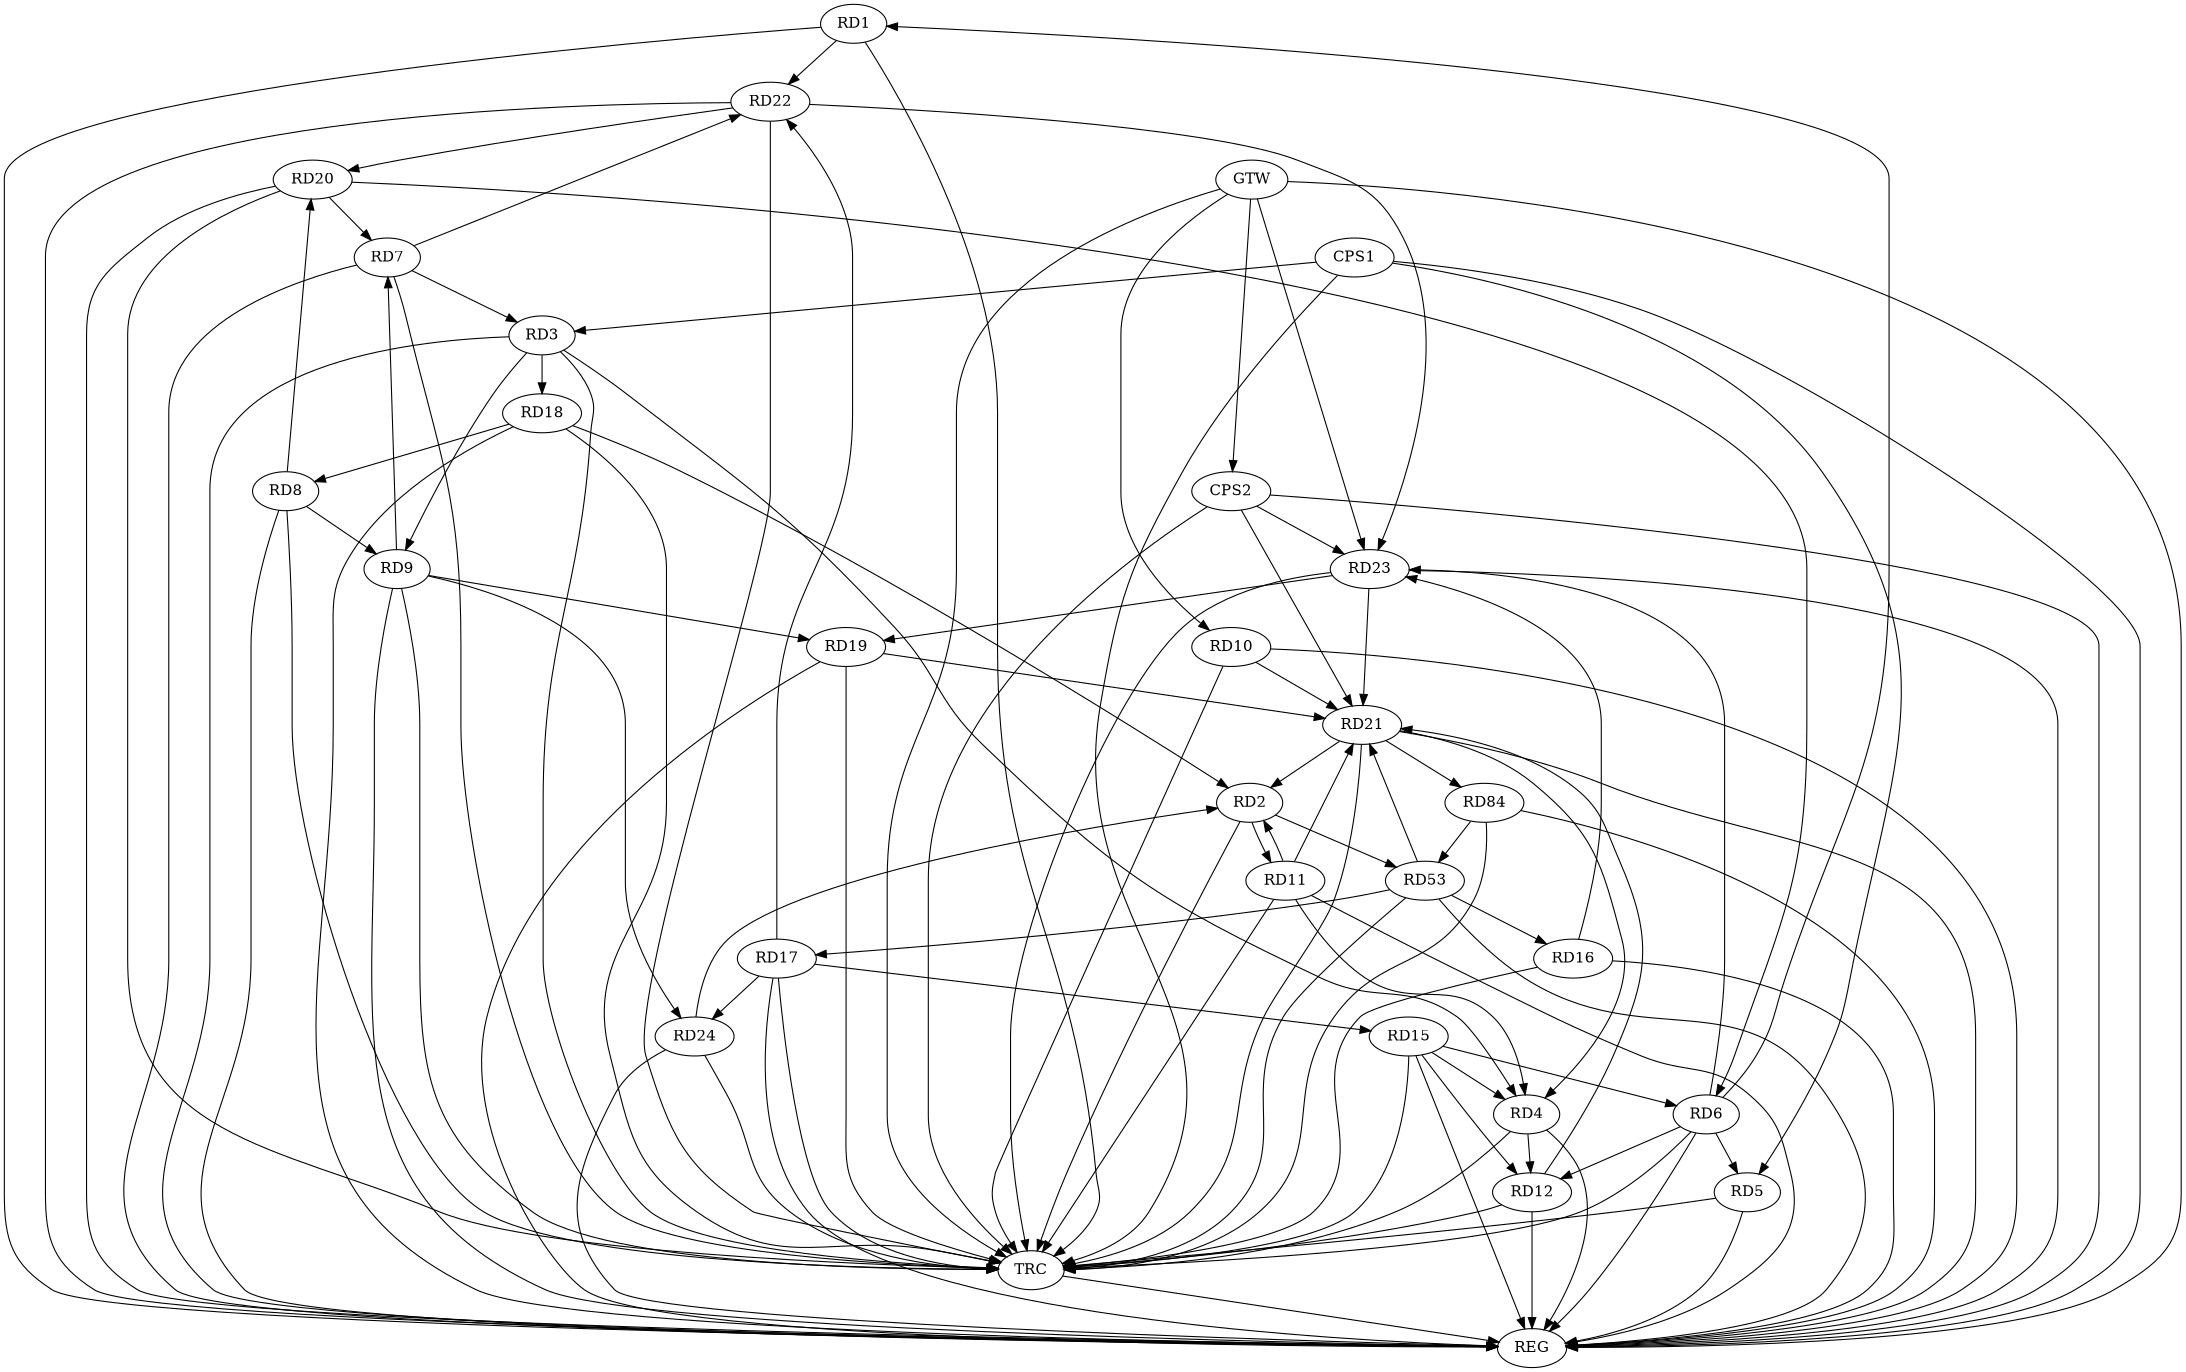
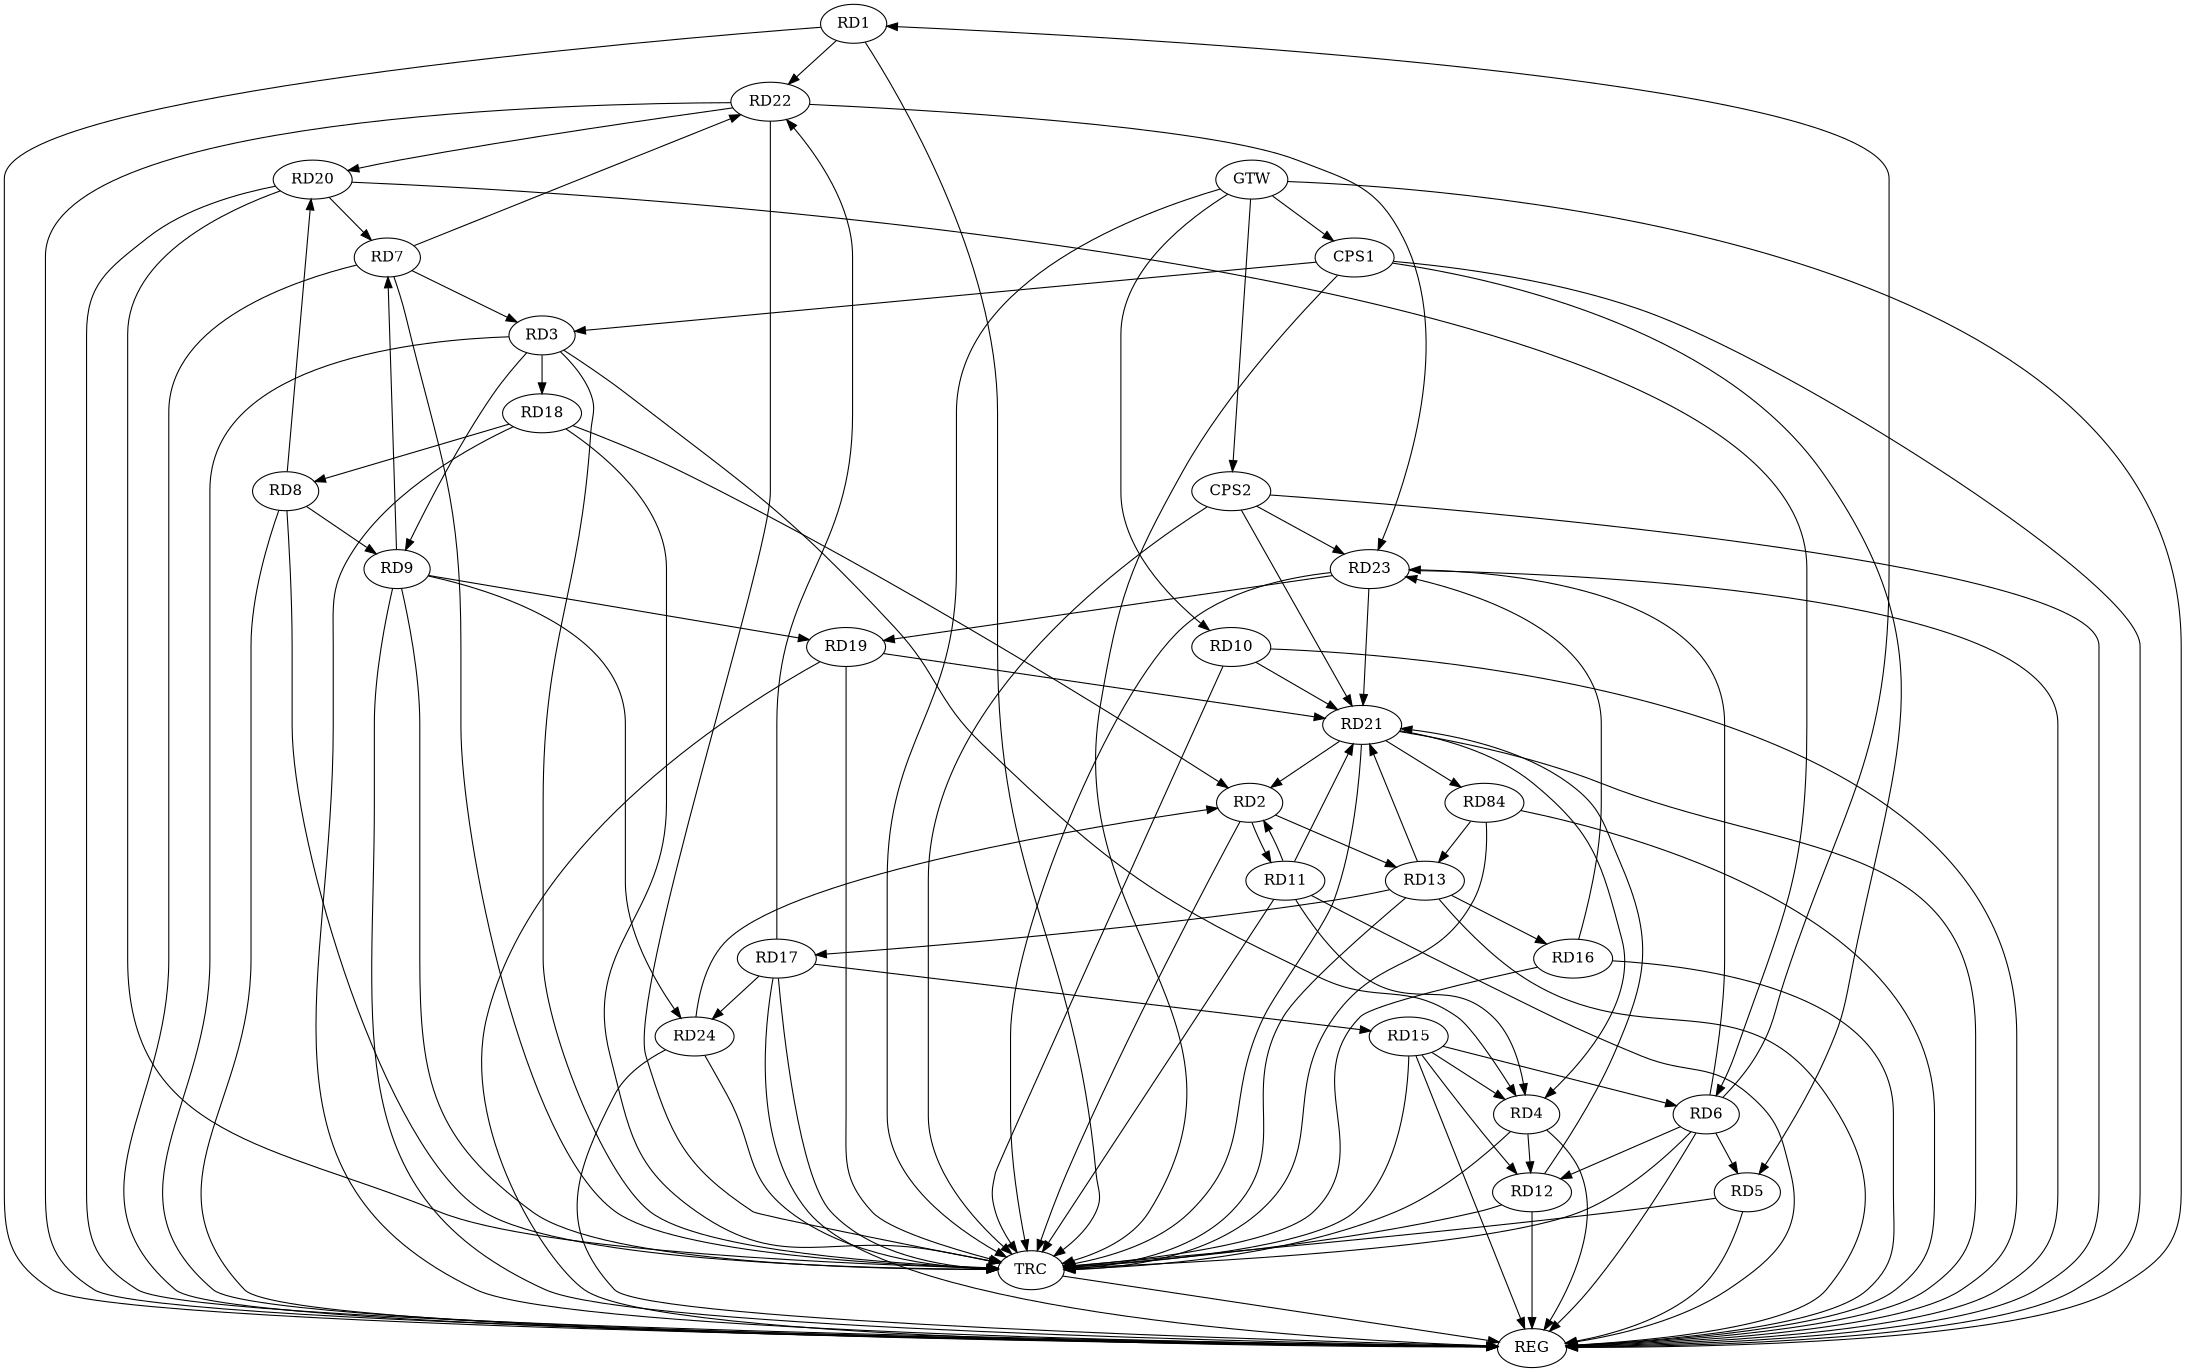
  strict digraph {
    n1 [label=RD1]
    n2 [label=RD22]
    n3 [label=REG]
    n4 [label=TRC]
    n5 [label=RD23]
    n6 [label=RD20]
    n7 [label=RD2]
    n8 [label=RD11]
-   n9 [label=RD53]
+   n9 [label=RD13]
    n10 [label=RD4]
    n11 [label=RD21]
    n12 [label=RD16]
    n13 [label=RD17]
    n14 [label=RD3]
    n15 [label=RD9]
    n16 [label=RD18]
    n17 [label=RD12]
    n18 [label=RD7]
    n19 [label=RD19]
    n20 [label=RD24]
    n21 [label=RD8]
    n22 [label=RD5]
    n23 [label=RD6]
    n24 [label=RD10]
    n25 [label=RD84]
    n26 [label=RD15]
    n27 [label=CPS1]
    n28 [label=CPS2]
    n29 [label=GTW]
    n1 -> n2
    n1 -> n3
    n1 -> n4
    n2 -> n3
    n2 -> n4
    n2 -> n5
    n2 -> n6
    n4 -> n3
    n5 -> n3
    n5 -> n4
    n5 -> n11
    n5 -> n19
    n6 -> n3
    n6 -> n4
    n6 -> n18
    n6 -> n23
    n7 -> n4
    n7 -> n8
    n7 -> n9
    n8 -> n3
    n8 -> n4
    n8 -> n7
    n8 -> n10
    n8 -> n11
    n9 -> n3
    n9 -> n4
    n9 -> n11
    n9 -> n12
    n9 -> n13
    n10 -> n3
    n10 -> n4
    n10 -> n17
    n11 -> n3
    n11 -> n4
    n11 -> n7
    n11 -> n10
    n11 -> n25
    n12 -> n3
    n12 -> n4
    n12 -> n5
    n13 -> n2
    n13 -> n3
    n13 -> n4
    n13 -> n20
    n13 -> n26
    n14 -> n3
    n14 -> n4
    n14 -> n10
    n14 -> n15
    n14 -> n16
    n15 -> n3
    n15 -> n4
    n15 -> n18
    n15 -> n19
    n15 -> n20
    n16 -> n3
    n16 -> n4
    n16 -> n7
    n16 -> n21
    n17 -> n3
    n17 -> n4
    n17 -> n11
    n18 -> n2
    n18 -> n3
    n18 -> n4
    n18 -> n14
    n19 -> n3
    n19 -> n4
    n19 -> n11
    n20 -> n3
    n20 -> n4
    n20 -> n7
    n21 -> n3
    n21 -> n4
    n21 -> n6
    n21 -> n15
    n22 -> n3
    n22 -> n4
    n23 -> n1
    n23 -> n3
    n23 -> n4
    n23 -> n5
    n23 -> n17
    n23 -> n22
    n24 -> n3
    n24 -> n4
    n24 -> n11
    n25 -> n3
    n25 -> n4
    n25 -> n9
    n26 -> n3
    n26 -> n4
    n26 -> n10
    n26 -> n17
    n26 -> n23
    n27 -> n3
    n27 -> n4
    n27 -> n14
    n27 -> n22
    n28 -> n3
    n28 -> n4
    n28 -> n5
    n28 -> n11
    n29 -> n3
    n29 -> n4
    n29 -> n24
-   n29 -> n5
+   n29 -> n27
    n29 -> n28
  }
